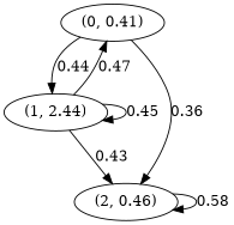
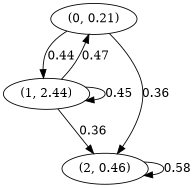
  digraph {
-   n1 [label="(0, 0.41)"]
+   n1 [label="(0, 0.21)"]
    n2 [label="(1, 2.44)"]
    n3 [label="(2, 0.46)"]
    n1 -> n2 [label=0.44]
    n1 -> n3 [label=0.36]
    n2 -> n1 [label=0.47]
    n2 -> n2 [label=0.45]
-   n2 -> n3 [label=0.43]
+   n2 -> n3 [label=0.36]
    n3 -> n3 [label=0.58]
  }
